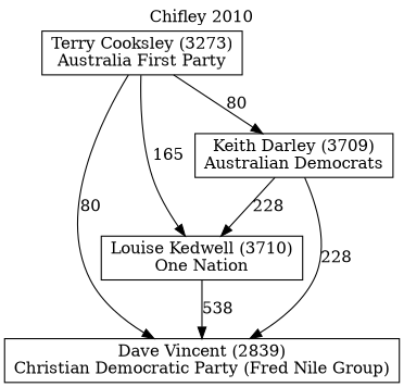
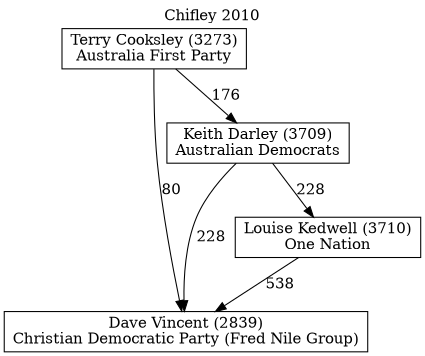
  digraph {
    label="Chifley 2010"
    labelloc=t
    mclimit=10
    node [shape=box]
    n1 [label="Dave Vincent (2839)\nChristian Democratic Party (Fred Nile Group)"]
    n2 [label="Louise Kedwell (3710)\nOne Nation"]
    n3 [label="Keith Darley (3709)\nAustralian Democrats"]
    n4 [label="Terry Cooksley (3273)\nAustralia First Party"]
    n2 -> n1 [label=538]
    n3 -> n1 [label=228]
    n3 -> n2 [label=228]
    n4 -> n1 [label=80]
-   n4 -> n2 [label=165]
-   n4 -> n3 [label=80]
+   n4 -> n3 [label=176]
  }
